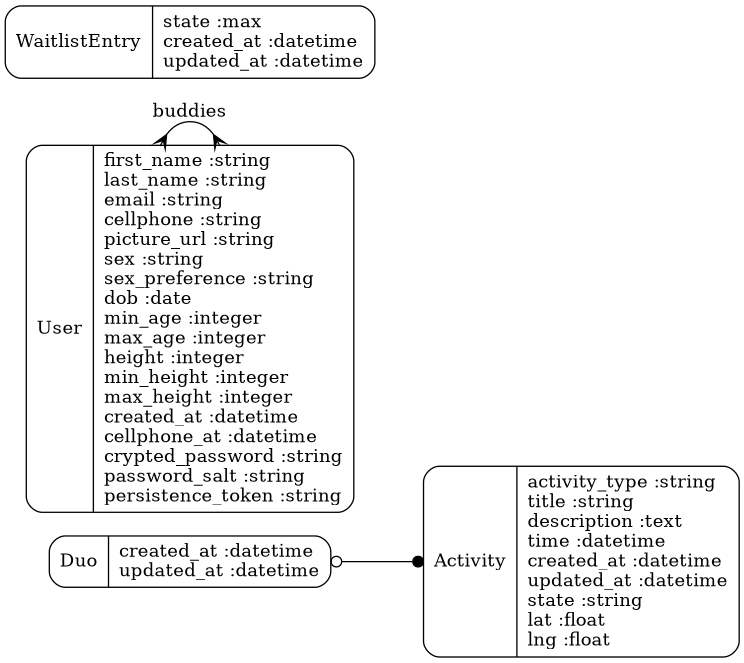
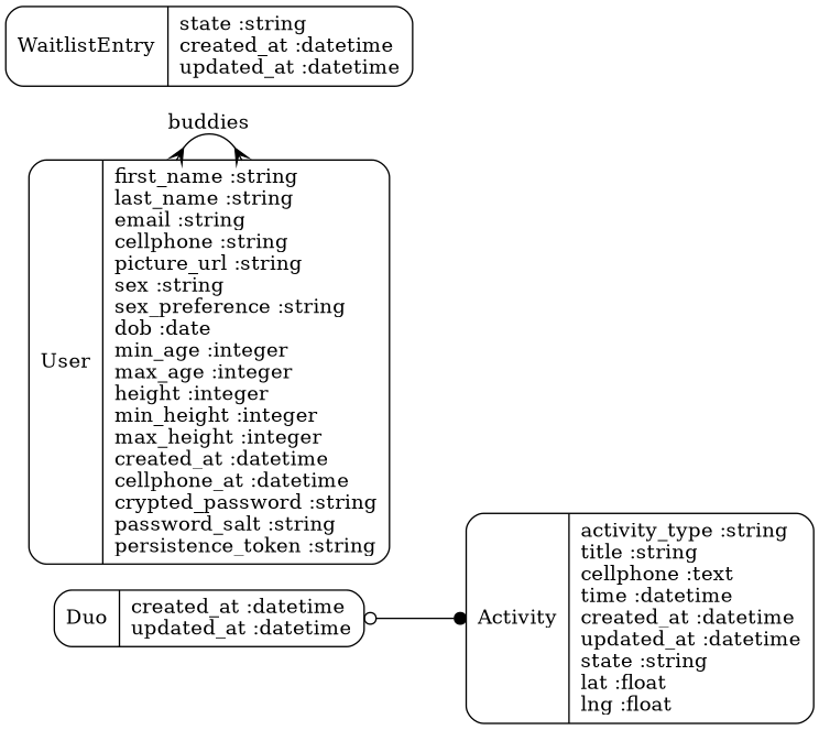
  digraph {
    rankdir=LR
    splines=true
    node [shape=Mrecord]
    edge [dir=both]
-   n1 [label="{Activity|activity_type :string\ltitle :string\ldescription :text\ltime :datetime\lcreated_at :datetime\lupdated_at :datetime\lstate :string\llat :float\llng :float\l}"]
+   n1 [label="{Activity|activity_type :string\ltitle :string\lcellphone :text\ltime :datetime\lcreated_at :datetime\lupdated_at :datetime\lstate :string\llat :float\llng :float\l}"]
    n2 [label="{Duo|created_at :datetime\lupdated_at :datetime\l}"]
    n3 [label="{User|first_name :string\llast_name :string\lemail :string\lcellphone :string\lpicture_url :string\lsex :string\lsex_preference :string\ldob :date\lmin_age :integer\lmax_age :integer\lheight :integer\lmin_height :integer\lmax_height :integer\lcreated_at :datetime\lcellphone_at :datetime\lcrypted_password :string\lpassword_salt :string\lpersistence_token :string\l}"]
-   n4 [label="{WaitlistEntry|state :max\lcreated_at :datetime\lupdated_at :datetime\l}"]
+   n4 [label="{WaitlistEntry|state :string\lcreated_at :datetime\lupdated_at :datetime\l}"]
    n2 -> n1 [arrowhead=dot arrowtail=odot]
    n3 -> n3 [arrowhead=crow arrowtail=crow label=buddies]
  }
